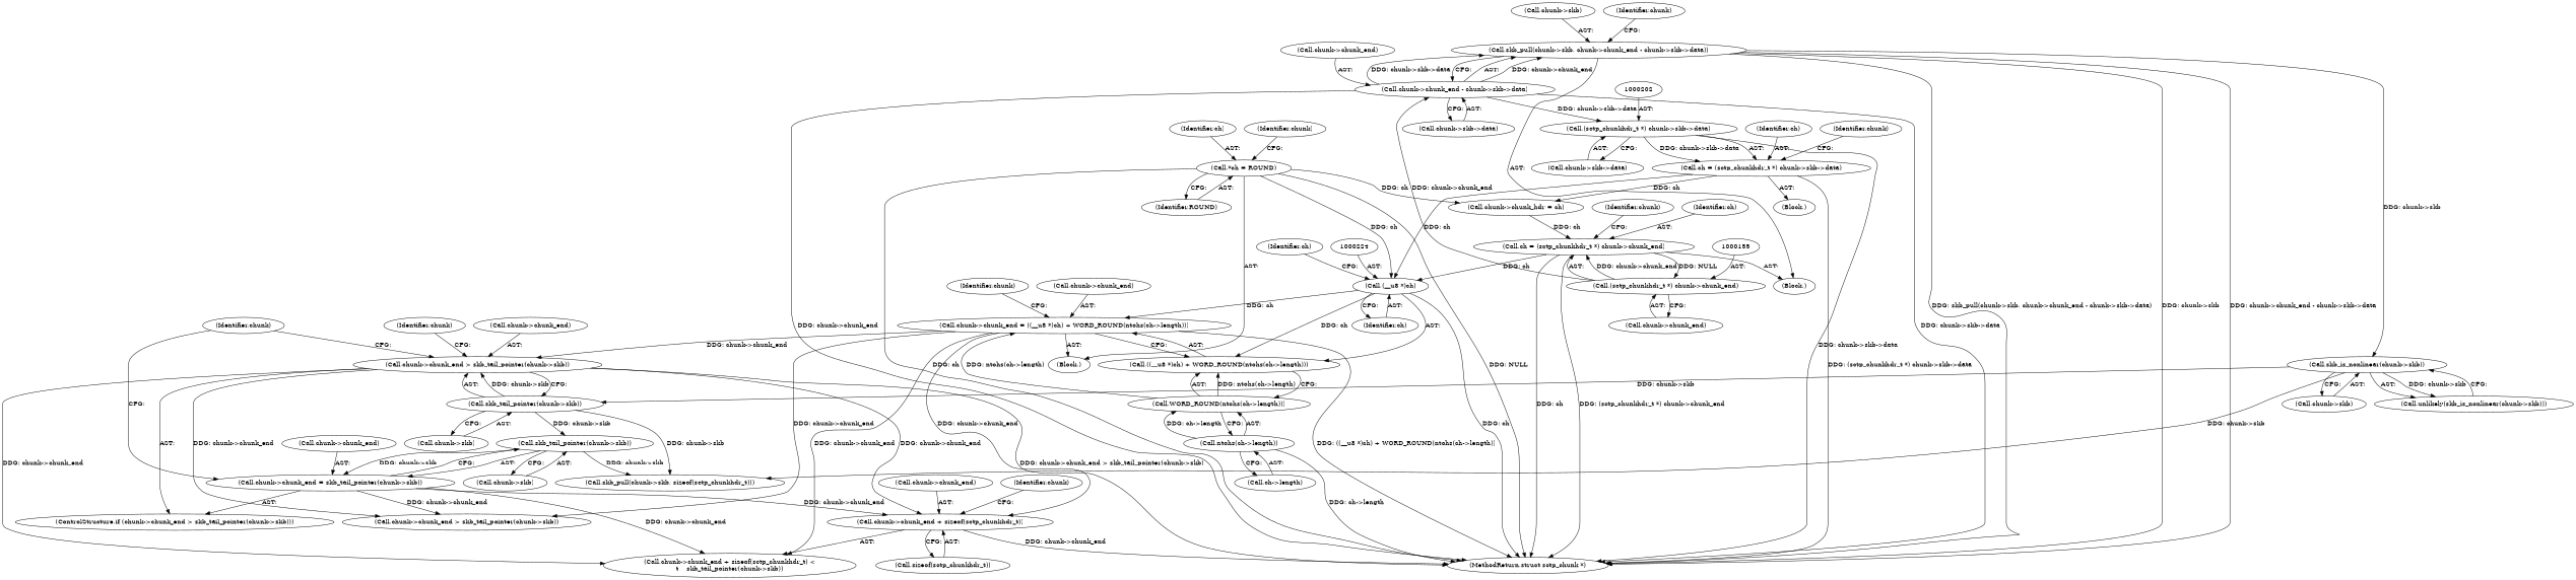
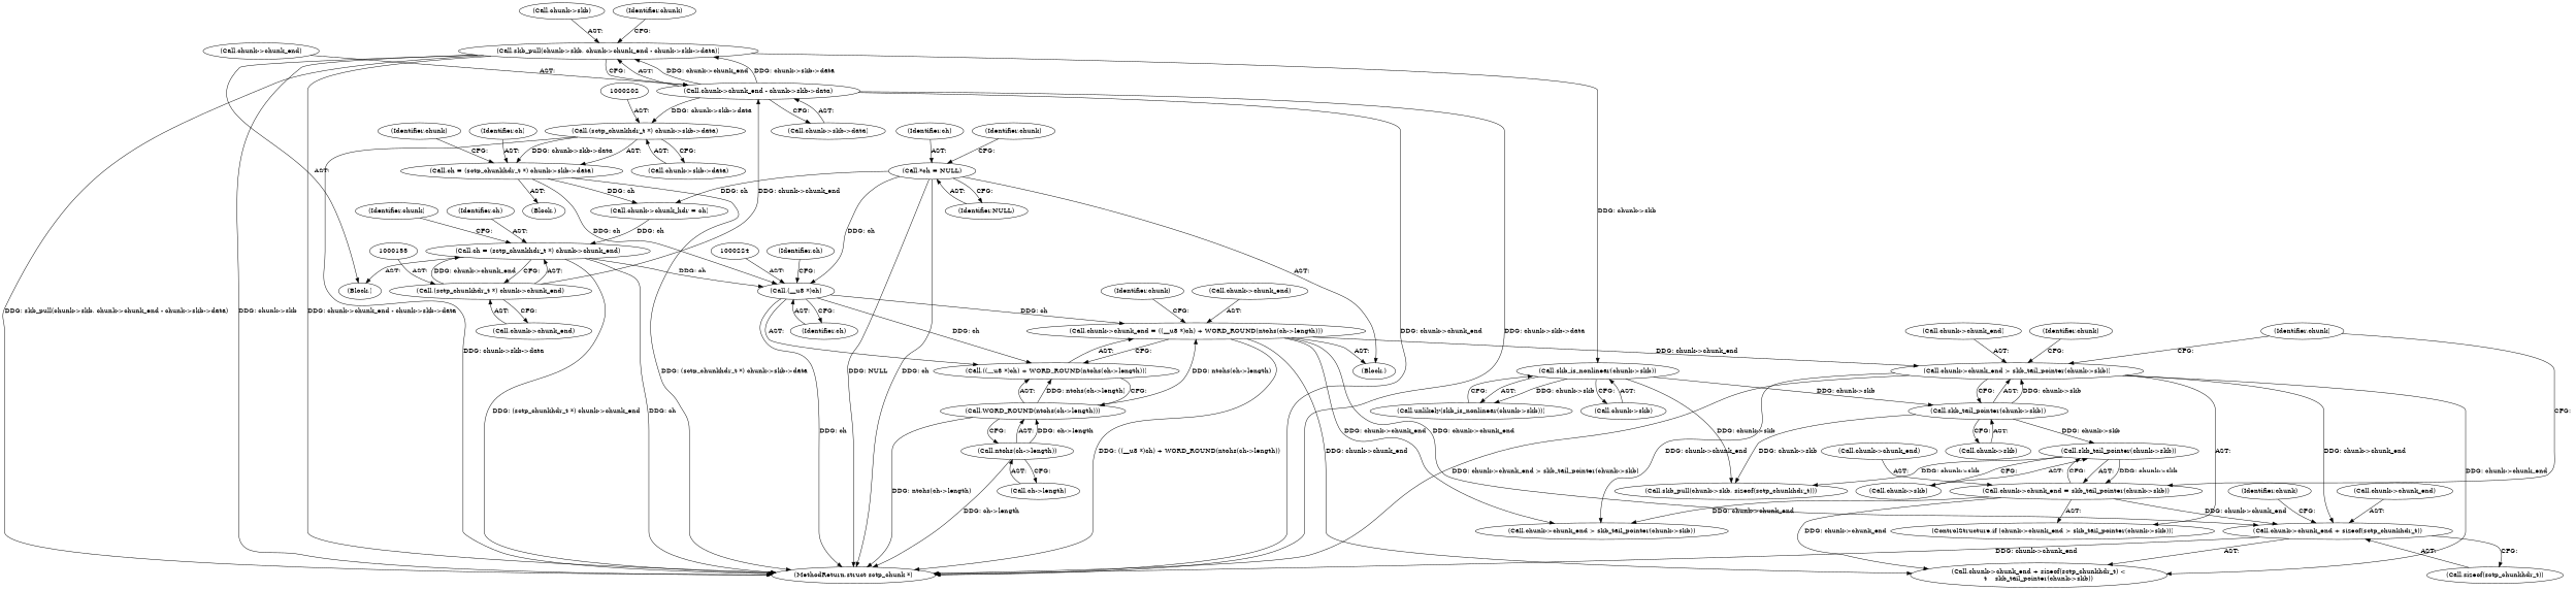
  digraph {
    n1 [label="(Call,chunk->chunk_end + sizeof(sctp_chunkhdr_t))"]
    n2 [label="(Call,sizeof(sctp_chunkhdr_t))"]
    n3 [label="(MethodReturn,struct sctp_chunk *)"]
    n4 [label="(Call,chunk->chunk_end + sizeof(sctp_chunkhdr_t) <\n\t    skb_tail_pointer(chunk->skb))"]
    n5 [label="(Call,chunk->chunk_end = skb_tail_pointer(chunk->skb))"]
    n6 [label="(Call,skb_tail_pointer(chunk->skb))"]
    n7 [label="(Call,chunk->chunk_end > skb_tail_pointer(chunk->skb))"]
    n8 [label="(ControlStructure,if (chunk->chunk_end > skb_tail_pointer(chunk->skb)))"]
    n9 [label="(Call,chunk->skb)"]
    n10 [label="(Call,skb_pull(chunk->skb, sizeof(sctp_chunkhdr_t)))"]
    n11 [label="(Call,skb_tail_pointer(chunk->skb))"]
    n12 [label="(Call,chunk->chunk_end > skb_tail_pointer(chunk->skb))"]
    n13 [label="(Call,chunk->skb)"]
    n14 [label="(Call,skb_is_nonlinear(chunk->skb))"]
    n15 [label="(Call,unlikely(skb_is_nonlinear(chunk->skb)))"]
    n16 [label="(Call,chunk->skb)"]
    n17 [label="(Call,skb_pull(chunk->skb, chunk->chunk_end - chunk->skb->data))"]
    n18 [label="(Call,chunk->chunk_end - chunk->skb->data)"]
    n19 [label="(Block,)"]
    n20 [label="(Call,(sctp_chunkhdr_t *) chunk->skb->data)"]
    n21 [label="(Call,chunk->skb->data)"]
    n22 [label="(Call,ch = (sctp_chunkhdr_t *) chunk->skb->data)"]
    n23 [label="(Call,chunk->skb->data)"]
    n24 [label="(Call,(sctp_chunkhdr_t *) chunk->chunk_end)"]
    n25 [label="(Call,ch = (sctp_chunkhdr_t *) chunk->chunk_end)"]
    n26 [label="(Call,chunk->chunk_end)"]
    n27 [label="(Call,(__u8 *)ch)"]
    n28 [label="(Call,chunk->chunk_end = ((__u8 *)ch) + WORD_ROUND(ntohs(ch->length)))"]
    n29 [label="(Block,)"]
    n30 [label="(Call,((__u8 *)ch) + WORD_ROUND(ntohs(ch->length)))"]
    n31 [label="(Call,WORD_ROUND(ntohs(ch->length)))"]
    n32 [label="(Identifier,ch)"]
    n33 [label="(Block,)"]
    n34 [label="(Call,chunk->chunk_hdr = ch)"]
-   n35 [label="(Call,*ch = ROUND)"]
-   n36 [label="(Identifier,ROUND)"]
+   n35 [label="(Call,*ch = NULL)"]
+   n36 [label="(Identifier,NULL)"]
    n37 [label="(Call,ntohs(ch->length))"]
    n38 [label="(Call,ch->length)"]
    n39 [label="(Call,chunk->skb)"]
    n40 [label="(Call,chunk->chunk_end)"]
    n41 [label="(Identifier,ch)"]
    n42 [label="(Call,chunk->chunk_end)"]
    n43 [label="(Identifier,chunk)"]
    n44 [label="(Identifier,chunk)"]
    n45 [label="(Identifier,chunk)"]
    n46 [label="(Call,chunk->chunk_end)"]
    n47 [label="(Identifier,ch)"]
    n48 [label="(Identifier,ch)"]
    n49 [label="(Identifier,chunk)"]
    n50 [label="(Identifier,chunk)"]
    n51 [label="(Identifier,chunk)"]
    n52 [label="(Call,chunk->chunk_end)"]
    n53 [label="(Identifier,ch)"]
    n54 [label="(Identifier,chunk)"]
    n55 [label="(Identifier,chunk)"]
    n56 [label="(Call,chunk->chunk_end)"]
    1000155
    1000224
    1000202
    n1 -> n2 [label="CFG: "]
    n1 -> n3 [label="DDG: chunk->chunk_end"]
    n1 -> n4 [label="AST: "]
    n2 -> n1 [label="AST: "]
    n5 -> n1 [label="DDG: chunk->chunk_end"]
    n5 -> n4 [label="DDG: chunk->chunk_end"]
    n5 -> n6 [label="CFG: "]
    n5 -> n7 [label="DDG: chunk->chunk_end"]
    n5 -> n8 [label="AST: "]
    n6 -> n5 [label="AST: "]
    n6 -> n5 [label="DDG: chunk->skb"]
    n6 -> n9 [label="CFG: "]
    n6 -> n10 [label="DDG: chunk->skb"]
    n9 -> n6 [label="AST: "]
    n11 -> n6 [label="DDG: chunk->skb"]
    n11 -> n10 [label="DDG: chunk->skb"]
    n11 -> n12 [label="AST: "]
    n11 -> n12 [label="DDG: chunk->skb"]
    n11 -> n13 [label="CFG: "]
    n12 -> n1 [label="DDG: chunk->chunk_end"]
    n12 -> n3 [label="DDG: chunk->chunk_end > skb_tail_pointer(chunk->skb)"]
    n12 -> n4 [label="DDG: chunk->chunk_end"]
    n12 -> n7 [label="DDG: chunk->chunk_end"]
    n12 -> n8 [label="AST: "]
    n12 -> n11 [label="CFG: "]
    n13 -> n11 [label="AST: "]
    n14 -> n10 [label="DDG: chunk->skb"]
    n14 -> n11 [label="DDG: chunk->skb"]
    n14 -> n15 [label="AST: "]
    n14 -> n15 [label="DDG: chunk->skb"]
    n14 -> n16 [label="CFG: "]
    n15 -> n14 [label="CFG: "]
    n16 -> n14 [label="AST: "]
    n17 -> n3 [label="DDG: skb_pull(chunk->skb, chunk->chunk_end - chunk->skb->data)"]
    n17 -> n3 [label="DDG: chunk->skb"]
    n17 -> n3 [label="DDG: chunk->chunk_end - chunk->skb->data"]
    n17 -> n14 [label="DDG: chunk->skb"]
    n17 -> n18 [label="CFG: "]
    n17 -> n19 [label="AST: "]
    n18 -> n3 [label="DDG: chunk->chunk_end"]
    n18 -> n3 [label="DDG: chunk->skb->data"]
    n18 -> n17 [label="AST: "]
    n18 -> n17 [label="DDG: chunk->chunk_end"]
    n18 -> n17 [label="DDG: chunk->skb->data"]
    n18 -> n20 [label="DDG: chunk->skb->data"]
    n18 -> n21 [label="CFG: "]
    n20 -> n3 [label="DDG: chunk->skb->data"]
    n20 -> n22 [label="AST: "]
    n20 -> n22 [label="DDG: chunk->skb->data"]
    n20 -> n23 [label="CFG: "]
    n21 -> n18 [label="AST: "]
    n22 -> n3 [label="DDG: (sctp_chunkhdr_t *) chunk->skb->data"]
    n22 -> n27 [label="DDG: ch"]
    n22 -> n33 [label="AST: "]
    n22 -> n34 [label="DDG: ch"]
    n23 -> n20 [label="AST: "]
    n24 -> n18 [label="DDG: chunk->chunk_end"]
    n24 -> n25 [label="AST: "]
    n24 -> n25 [label="DDG: chunk->chunk_end"]
    n24 -> n26 [label="CFG: "]
    n25 -> n3 [label="DDG: ch"]
    n25 -> n3 [label="DDG: (sctp_chunkhdr_t *) chunk->chunk_end"]
    n25 -> n19 [label="AST: "]
-   n25 -> n24 [label="DDG: NULL"]
+   n25 -> n24 [label="CFG: "]
    n25 -> n27 [label="DDG: ch"]
    n26 -> n24 [label="AST: "]
    n27 -> n3 [label="DDG: ch"]
    n27 -> n28 [label="DDG: ch"]
    n27 -> n30 [label="AST: "]
    n27 -> n30 [label="DDG: ch"]
    n27 -> n32 [label="CFG: "]
    n28 -> n1 [label="DDG: chunk->chunk_end"]
    n28 -> n3 [label="DDG: ((__u8 *)ch) + WORD_ROUND(ntohs(ch->length))"]
    n28 -> n4 [label="DDG: chunk->chunk_end"]
    n28 -> n7 [label="DDG: chunk->chunk_end"]
    n28 -> n12 [label="DDG: chunk->chunk_end"]
    n28 -> n29 [label="AST: "]
    n28 -> n30 [label="CFG: "]
    n30 -> n28 [label="AST: "]
    n30 -> n31 [label="CFG: "]
+   n31 -> n3 [label="DDG: ntohs(ch->length)"]
    n31 -> n28 [label="DDG: ntohs(ch->length)"]
    n31 -> n30 [label="AST: "]
    n31 -> n30 [label="DDG: ntohs(ch->length)"]
    n31 -> n37 [label="CFG: "]
    n32 -> n27 [label="AST: "]
    n34 -> n25 [label="DDG: ch"]
    n35 -> n3 [label="DDG: NULL"]
    n35 -> n3 [label="DDG: ch"]
    n35 -> n27 [label="DDG: ch"]
    n35 -> n29 [label="AST: "]
    n35 -> n34 [label="DDG: ch"]
    n35 -> n36 [label="CFG: "]
    n36 -> n35 [label="AST: "]
    n37 -> n3 [label="DDG: ch->length"]
    n37 -> n31 [label="AST: "]
    n37 -> n31 [label="DDG: ch->length"]
    n37 -> n38 [label="CFG: "]
    n38 -> n37 [label="AST: "]
    n39 -> n17 [label="AST: "]
    n40 -> n12 [label="AST: "]
    n41 -> n35 [label="AST: "]
    n42 -> n28 [label="AST: "]
    n43 -> n12 [label="CFG: "]
    n44 -> n25 [label="CFG: "]
    n45 -> n5 [label="CFG: "]
    n45 -> n12 [label="CFG: "]
    n46 -> n1 [label="AST: "]
    n47 -> n27 [label="CFG: "]
    n48 -> n22 [label="AST: "]
    n49 -> n17 [label="CFG: "]
    n50 -> n22 [label="CFG: "]
    n51 -> n1 [label="CFG: "]
    n52 -> n18 [label="AST: "]
    n53 -> n25 [label="AST: "]
    n54 -> n28 [label="CFG: "]
    n55 -> n35 [label="CFG: "]
    n56 -> n5 [label="AST: "]
    1000155 -> n24 [label="AST: "]
    1000224 -> n27 [label="AST: "]
    1000202 -> n20 [label="AST: "]
  }
